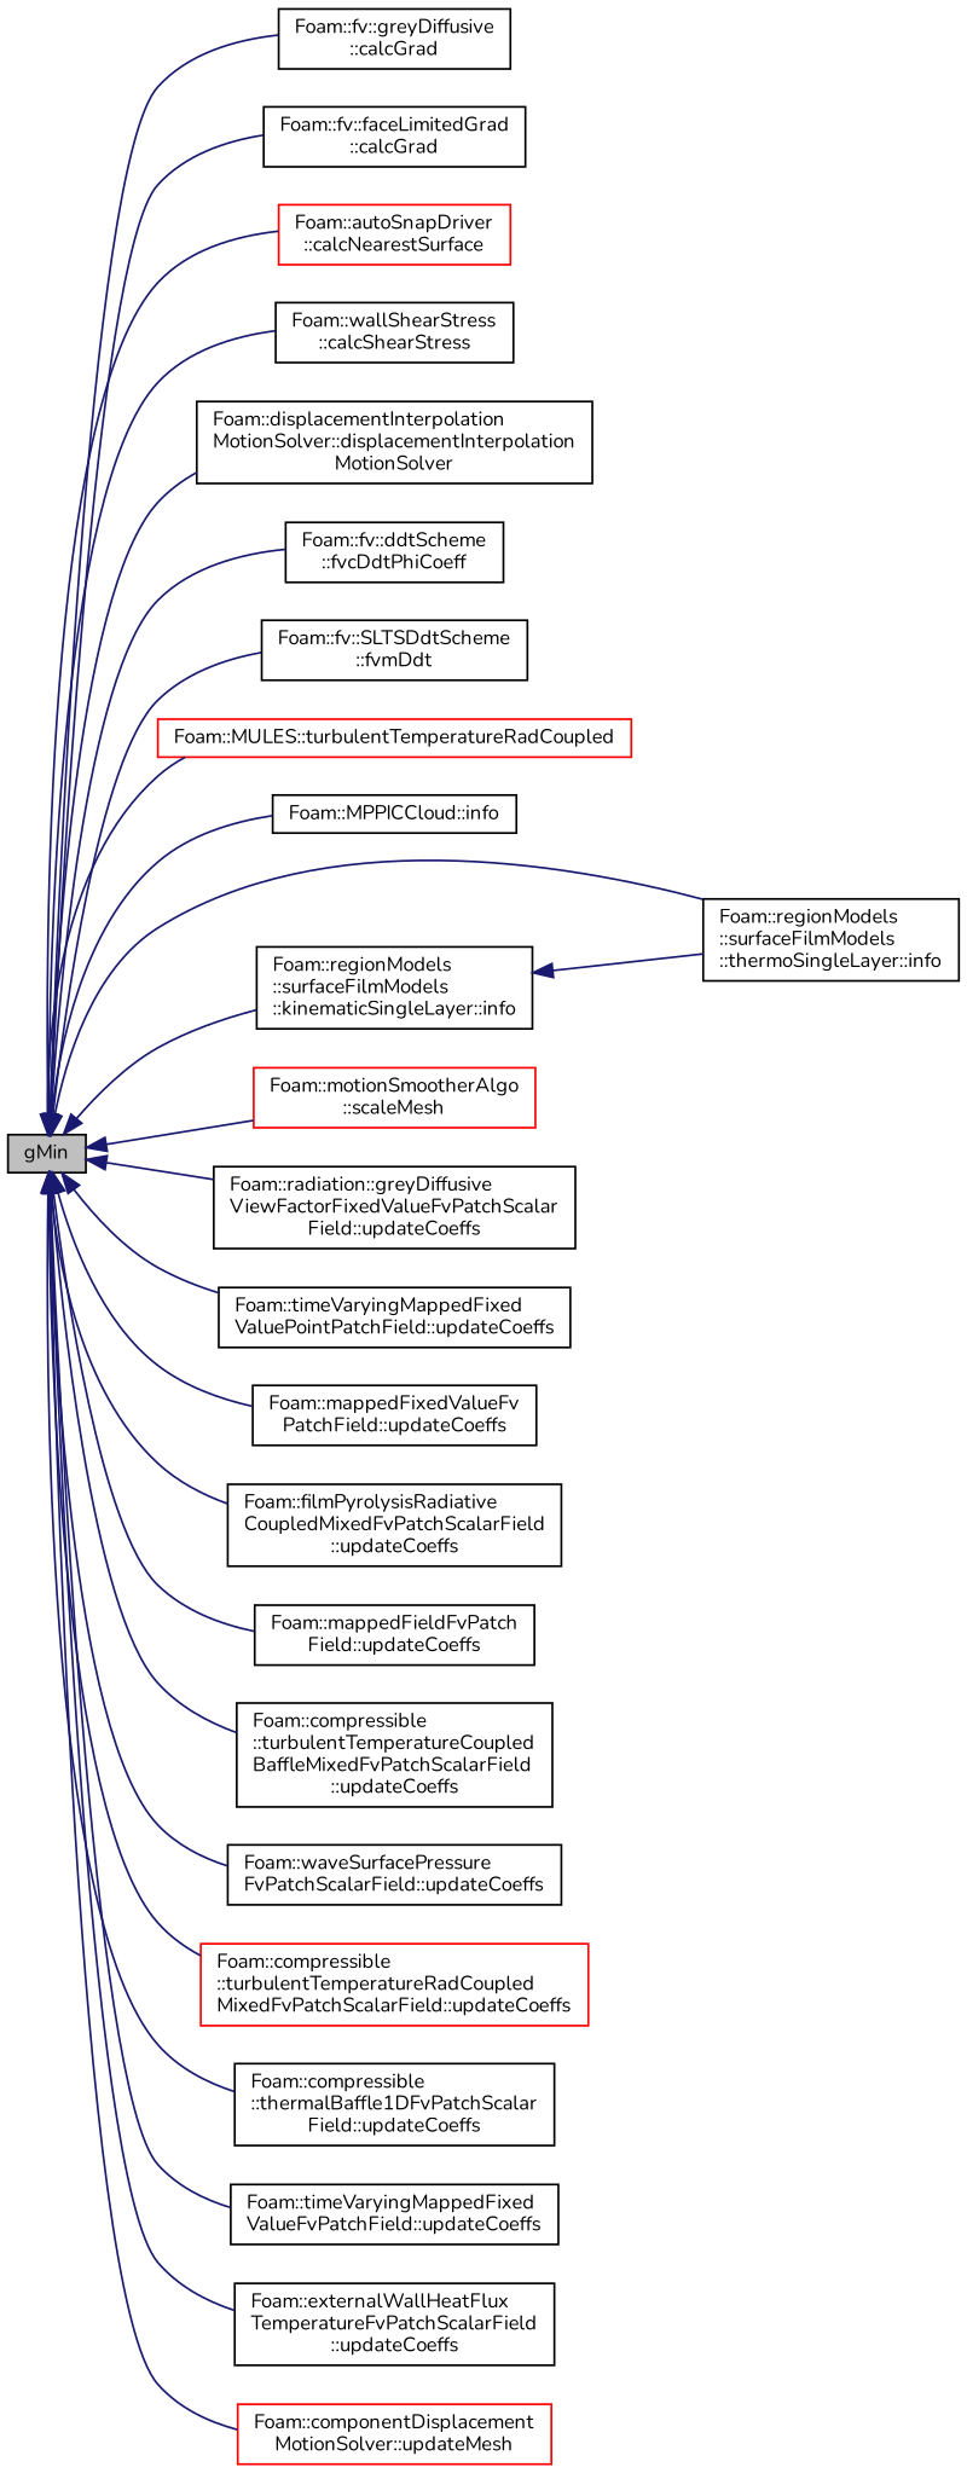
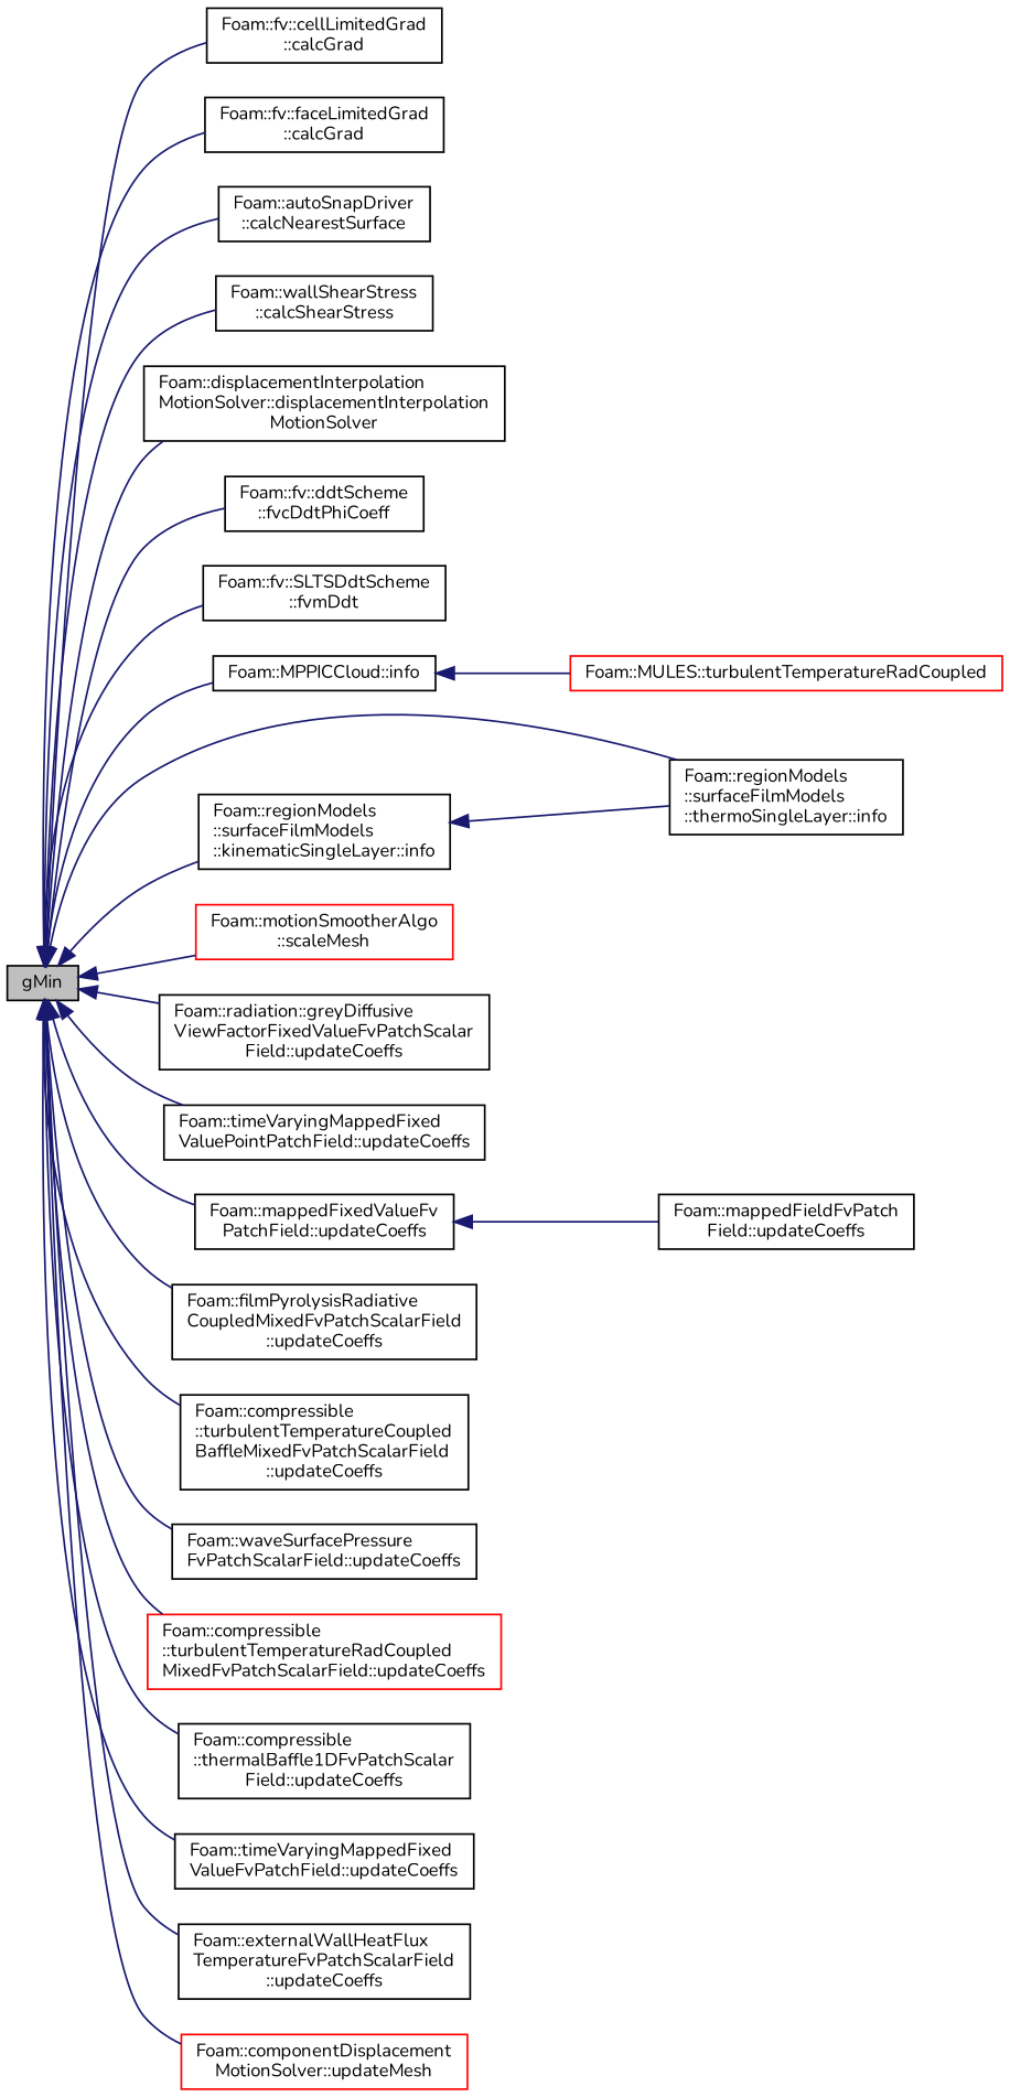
  digraph {
    fontname=Nunito
    rankdir=LR
    node [color=black fontname=Nunito fontsize=10 shape=record]
    edge [color=midnightblue dir=back fontname=Nunito fontsize=10 labelfontname=FreeSans labelfontsize=10 style=solid]
    n1 [fillcolor=grey75 fontcolor=black height=0.2 label=gMin style=filled width=0.4]
-   n2 [height=0.2 label="Foam::fv::greyDiffusive\l::calcGrad" width=0.4]
+   n2 [height=0.2 label="Foam::fv::cellLimitedGrad\l::calcGrad" width=0.4]
    n3 [height=0.2 label="Foam::fv::faceLimitedGrad\l::calcGrad" width=0.4]
-   n4 [color=red height=0.2 label="Foam::autoSnapDriver\l::calcNearestSurface" width=0.4]
+   n4 [height=0.2 label="Foam::autoSnapDriver\l::calcNearestSurface" width=0.4]
    n5 [height=0.2 label="Foam::wallShearStress\l::calcShearStress" width=0.4]
    n6 [height=0.2 label="Foam::displacementInterpolation\lMotionSolver::displacementInterpolation\lMotionSolver" width=0.4]
    n7 [height=0.2 label="Foam::fv::ddtScheme\l::fvcDdtPhiCoeff" width=0.4]
    n8 [height=0.2 label="Foam::fv::SLTSDdtScheme\l::fvmDdt" width=0.4]
    n9 [color=red height=0.2 label="Foam::MULES::turbulentTemperatureRadCoupled" width=0.4]
    n10 [height=0.2 label="Foam::MPPICCloud::info" width=0.4]
    n11 [height=0.2 label="Foam::regionModels\l::surfaceFilmModels\l::thermoSingleLayer::info" width=0.4]
    n12 [height=0.2 label="Foam::regionModels\l::surfaceFilmModels\l::kinematicSingleLayer::info" width=0.4]
    n13 [color=red height=0.2 label="Foam::motionSmootherAlgo\l::scaleMesh" width=0.4]
    n14 [height=0.2 label="Foam::radiation::greyDiffusive\lViewFactorFixedValueFvPatchScalar\lField::updateCoeffs" width=0.4]
    n15 [height=0.2 label="Foam::timeVaryingMappedFixed\lValuePointPatchField::updateCoeffs" width=0.4]
    n16 [height=0.2 label="Foam::mappedFixedValueFv\lPatchField::updateCoeffs" width=0.4]
    n17 [height=0.2 label="Foam::filmPyrolysisRadiative\lCoupledMixedFvPatchScalarField\l::updateCoeffs" width=0.4]
    n18 [height=0.2 label="Foam::mappedFieldFvPatch\lField::updateCoeffs" width=0.4]
    n19 [height=0.2 label="Foam::compressible\l::turbulentTemperatureCoupled\lBaffleMixedFvPatchScalarField\l::updateCoeffs" width=0.4]
    n20 [height=0.2 label="Foam::waveSurfacePressure\lFvPatchScalarField::updateCoeffs" width=0.4]
    n21 [color=red height=0.2 label="Foam::compressible\l::turbulentTemperatureRadCoupled\lMixedFvPatchScalarField::updateCoeffs" width=0.4]
    n22 [height=0.2 label="Foam::compressible\l::thermalBaffle1DFvPatchScalar\lField::updateCoeffs" width=0.4]
    n23 [height=0.2 label="Foam::timeVaryingMappedFixed\lValueFvPatchField::updateCoeffs" width=0.4]
    n24 [height=0.2 label="Foam::externalWallHeatFlux\lTemperatureFvPatchScalarField\l::updateCoeffs" width=0.4]
    n25 [color=red height=0.2 label="Foam::componentDisplacement\lMotionSolver::updateMesh" width=0.4]
    n1 -> n2
    n1 -> n3
    n1 -> n4
    n1 -> n5
    n1 -> n6
    n1 -> n7
    n1 -> n8
-   n1 -> n9
+   n10 -> n9
    n1 -> n10
    n1 -> n11
    n1 -> n12
    n1 -> n13
    n1 -> n14
    n1 -> n15
    n1 -> n16
    n1 -> n17
-   n1 -> n18
+   n16 -> n18
    n1 -> n19
    n1 -> n20
    n1 -> n21
    n1 -> n22
    n1 -> n23
    n1 -> n24
    n1 -> n25
    n12 -> n11
  }
